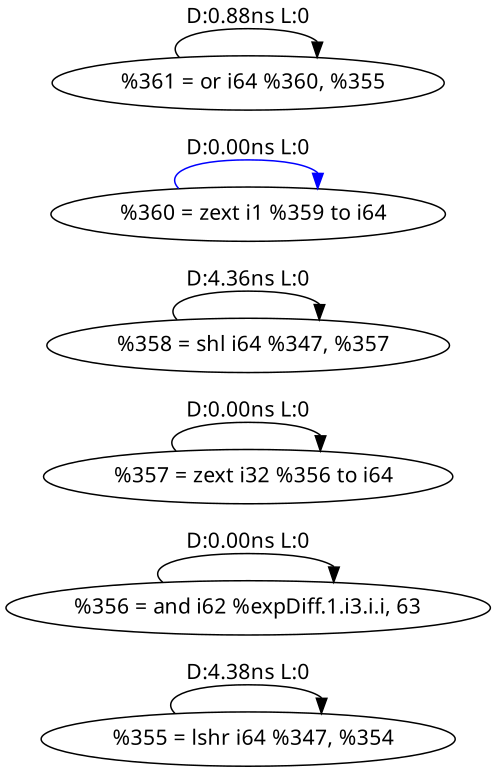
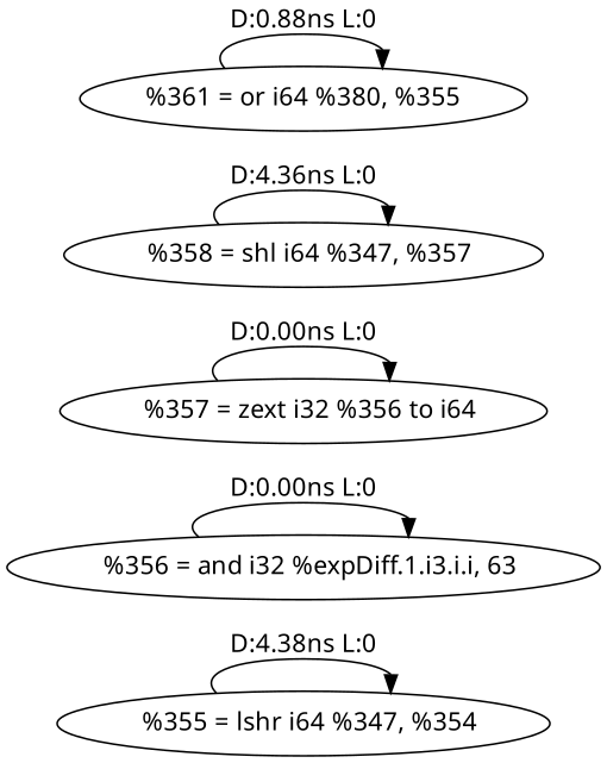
  digraph {
    fontname="Noto Sans"
    rankdir=LR
    node [fontname="Noto Sans"]
    edge [color=black fontname="Noto Sans"]
    n1 [label="  %355 = lshr i64 %347, %354"]
-   n2 [label="%356 = and i62 %expDiff.1.i3.i.i, 63"]
+   n2 [label="  %356 = and i32 %expDiff.1.i3.i.i, 63"]
    n3 [label="  %357 = zext i32 %356 to i64"]
    n4 [label="  %358 = shl i64 %347, %357"]
-   n5 [label="  %360 = zext i1 %359 to i64"]
-   n6 [label="  %361 = or i64 %360, %355"]
+   n6 [label="%361 = or i64 %380, %355"]
    n1 -> n1 [label="D:4.38ns L:0"]
    n2 -> n2 [label="D:0.00ns L:0"]
    n3 -> n3 [label="D:0.00ns L:0"]
    n4 -> n4 [label="D:4.36ns L:0"]
-   n5 -> n5 [color=blue label="D:0.00ns L:0"]
    n6 -> n6 [label="D:0.88ns L:0"]
  }
